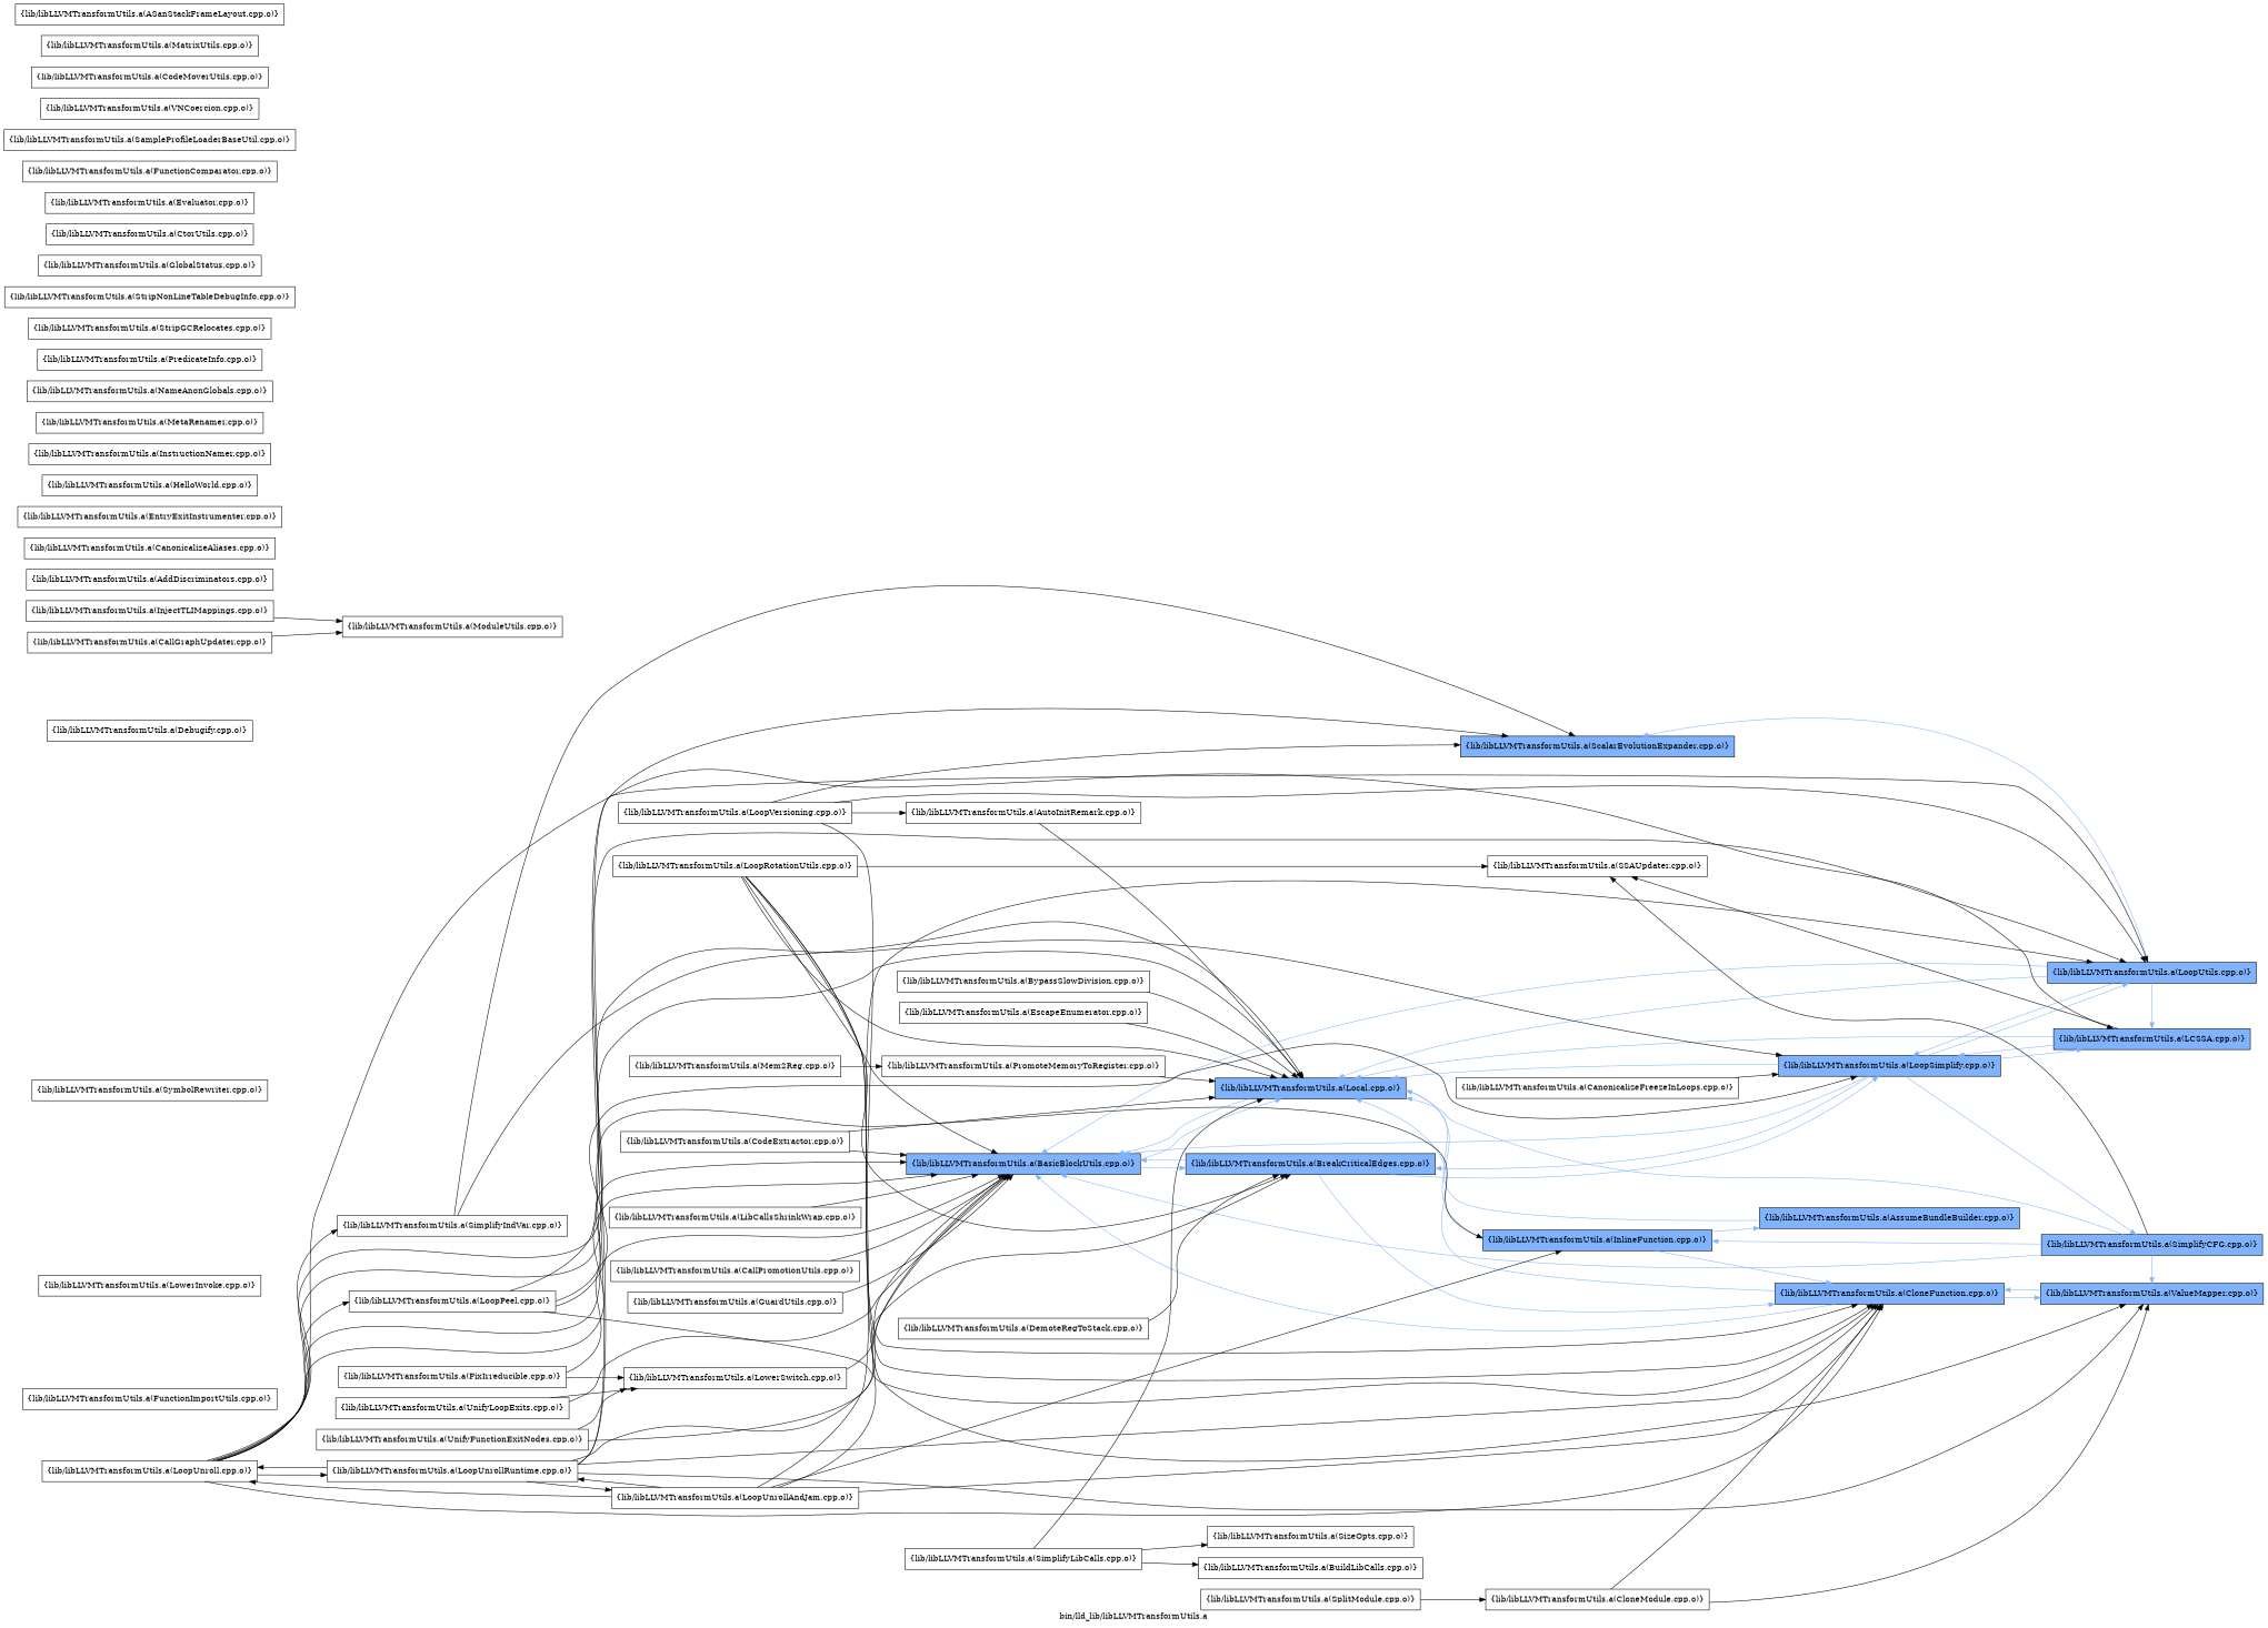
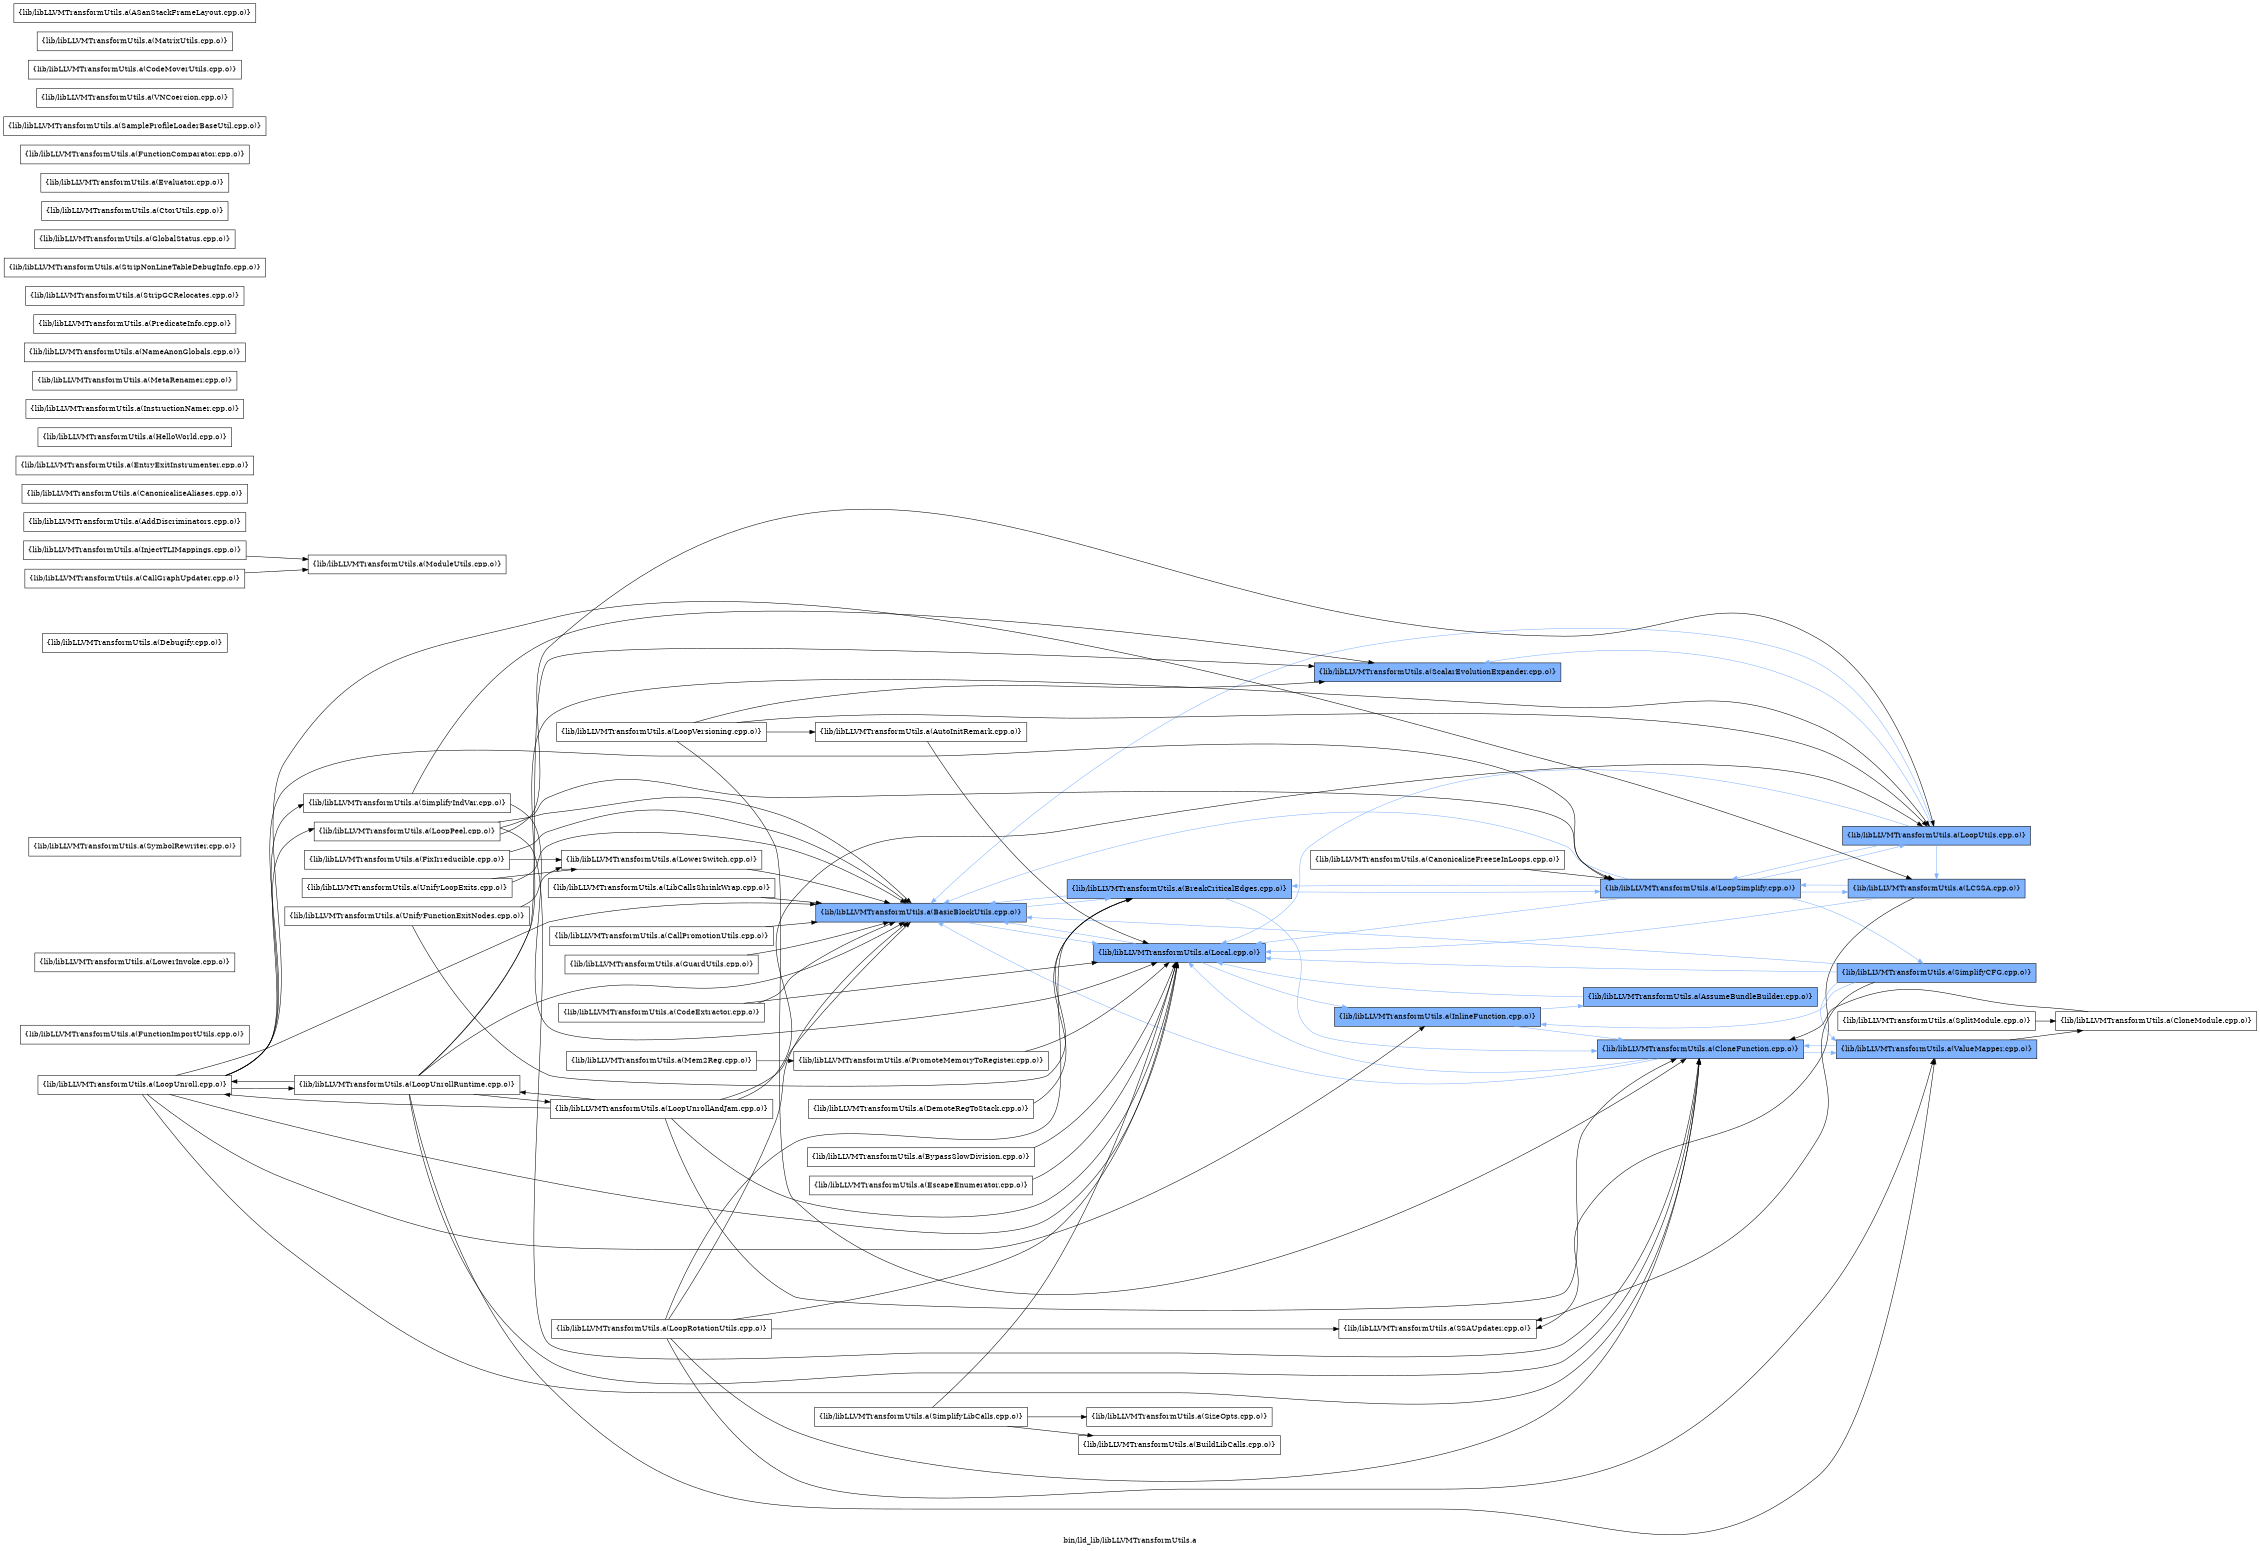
  digraph {
    label="bin/lld_lib/libLLVMTransformUtils.a"
    rankdir=LR
    node [group=0 shape=box]
    n1 [fillcolor="0.600000 0.5 1" group=1 label="{lib/libLLVMTransformUtils.a(BasicBlockUtils.cpp.o)}" style=filled]
    n2 [fillcolor="0.600000 0.5 1" group=1 label="{lib/libLLVMTransformUtils.a(BreakCriticalEdges.cpp.o)}" style=filled]
    n3 [fillcolor="0.600000 0.5 1" group=1 label="{lib/libLLVMTransformUtils.a(Local.cpp.o)}" style=filled]
    n4 [fillcolor="0.600000 0.5 1" group=1 label="{lib/libLLVMTransformUtils.a(CloneFunction.cpp.o)}" style=filled]
    n5 [fillcolor="0.600000 0.5 1" group=1 label="{lib/libLLVMTransformUtils.a(LoopSimplify.cpp.o)}" style=filled]
    n6 [fillcolor="0.600000 0.5 1" group=1 label="{lib/libLLVMTransformUtils.a(ValueMapper.cpp.o)}" style=filled]
    n7 [fillcolor="0.600000 0.5 1" group=1 label="{lib/libLLVMTransformUtils.a(LCSSA.cpp.o)}" style=filled]
    n8 [fillcolor="0.600000 0.5 1" group=1 label="{lib/libLLVMTransformUtils.a(LoopUtils.cpp.o)}" style=filled]
    n9 [fillcolor="0.600000 0.5 1" group=1 label="{lib/libLLVMTransformUtils.a(SimplifyCFG.cpp.o)}" style=filled]
    n10 [label="{lib/libLLVMTransformUtils.a(SSAUpdater.cpp.o)}"]
    n11 [fillcolor="0.600000 0.5 1" group=1 label="{lib/libLLVMTransformUtils.a(ScalarEvolutionExpander.cpp.o)}" style=filled]
    n12 [fillcolor="0.600000 0.5 1" group=1 label="{lib/libLLVMTransformUtils.a(InlineFunction.cpp.o)}" style=filled]
    n13 [fillcolor="0.600000 0.5 1" group=1 label="{lib/libLLVMTransformUtils.a(AssumeBundleBuilder.cpp.o)}" style=filled]
    n14 [label="{lib/libLLVMTransformUtils.a(SizeOpts.cpp.o)}"]
    n15 [label="{lib/libLLVMTransformUtils.a(FunctionImportUtils.cpp.o)}"]
    n16 [label="{lib/libLLVMTransformUtils.a(SplitModule.cpp.o)}"]
    n17 [label="{lib/libLLVMTransformUtils.a(CloneModule.cpp.o)}"]
    n18 [label="{lib/libLLVMTransformUtils.a(CanonicalizeFreezeInLoops.cpp.o)}"]
    n19 [label="{lib/libLLVMTransformUtils.a(LowerInvoke.cpp.o)}"]
    n20 [label="{lib/libLLVMTransformUtils.a(SymbolRewriter.cpp.o)}"]
    n21 [label="{lib/libLLVMTransformUtils.a(BypassSlowDivision.cpp.o)}"]
    n22 [label="{lib/libLLVMTransformUtils.a(SimplifyLibCalls.cpp.o)}"]
    n23 [label="{lib/libLLVMTransformUtils.a(BuildLibCalls.cpp.o)}"]
    n24 [label="{lib/libLLVMTransformUtils.a(Debugify.cpp.o)}"]
    n25 [label="{lib/libLLVMTransformUtils.a(DemoteRegToStack.cpp.o)}"]
    n26 [label="{lib/libLLVMTransformUtils.a(EscapeEnumerator.cpp.o)}"]
    n27 [label="{lib/libLLVMTransformUtils.a(ModuleUtils.cpp.o)}"]
    n28 [label="{lib/libLLVMTransformUtils.a(AddDiscriminators.cpp.o)}"]
    n29 [label="{lib/libLLVMTransformUtils.a(CanonicalizeAliases.cpp.o)}"]
    n30 [label="{lib/libLLVMTransformUtils.a(EntryExitInstrumenter.cpp.o)}"]
    n31 [label="{lib/libLLVMTransformUtils.a(FixIrreducible.cpp.o)}"]
    n32 [label="{lib/libLLVMTransformUtils.a(LowerSwitch.cpp.o)}"]
    n33 [label="{lib/libLLVMTransformUtils.a(HelloWorld.cpp.o)}"]
    n34 [label="{lib/libLLVMTransformUtils.a(InjectTLIMappings.cpp.o)}"]
    n35 [label="{lib/libLLVMTransformUtils.a(InstructionNamer.cpp.o)}"]
    n36 [label="{lib/libLLVMTransformUtils.a(LibCallsShrinkWrap.cpp.o)}"]
    n37 [label="{lib/libLLVMTransformUtils.a(LoopVersioning.cpp.o)}"]
    n38 [label="{lib/libLLVMTransformUtils.a(AutoInitRemark.cpp.o)}"]
    n39 [label="{lib/libLLVMTransformUtils.a(Mem2Reg.cpp.o)}"]
    n40 [label="{lib/libLLVMTransformUtils.a(PromoteMemoryToRegister.cpp.o)}"]
    n41 [label="{lib/libLLVMTransformUtils.a(MetaRenamer.cpp.o)}"]
    n42 [label="{lib/libLLVMTransformUtils.a(NameAnonGlobals.cpp.o)}"]
    n43 [label="{lib/libLLVMTransformUtils.a(PredicateInfo.cpp.o)}"]
    n44 [label="{lib/libLLVMTransformUtils.a(StripGCRelocates.cpp.o)}"]
    n45 [label="{lib/libLLVMTransformUtils.a(StripNonLineTableDebugInfo.cpp.o)}"]
    n46 [label="{lib/libLLVMTransformUtils.a(UnifyFunctionExitNodes.cpp.o)}"]
    n47 [label="{lib/libLLVMTransformUtils.a(UnifyLoopExits.cpp.o)}"]
    n48 [label="{lib/libLLVMTransformUtils.a(CallGraphUpdater.cpp.o)}"]
    n49 [label="{lib/libLLVMTransformUtils.a(CodeExtractor.cpp.o)}"]
    n50 [label="{lib/libLLVMTransformUtils.a(GlobalStatus.cpp.o)}"]
    n51 [label="{lib/libLLVMTransformUtils.a(CtorUtils.cpp.o)}"]
    n52 [label="{lib/libLLVMTransformUtils.a(Evaluator.cpp.o)}"]
    n53 [label="{lib/libLLVMTransformUtils.a(CallPromotionUtils.cpp.o)}"]
    n54 [label="{lib/libLLVMTransformUtils.a(FunctionComparator.cpp.o)}"]
    n55 [label="{lib/libLLVMTransformUtils.a(SampleProfileLoaderBaseUtil.cpp.o)}"]
    n56 [label="{lib/libLLVMTransformUtils.a(GuardUtils.cpp.o)}"]
    n57 [label="{lib/libLLVMTransformUtils.a(VNCoercion.cpp.o)}"]
    n58 [label="{lib/libLLVMTransformUtils.a(SimplifyIndVar.cpp.o)}"]
    n59 [label="{lib/libLLVMTransformUtils.a(CodeMoverUtils.cpp.o)}"]
    n60 [label="{lib/libLLVMTransformUtils.a(LoopPeel.cpp.o)}"]
    n61 [label="{lib/libLLVMTransformUtils.a(LoopRotationUtils.cpp.o)}"]
    n62 [label="{lib/libLLVMTransformUtils.a(LoopUnroll.cpp.o)}"]
    n63 [label="{lib/libLLVMTransformUtils.a(LoopUnrollRuntime.cpp.o)}"]
    n64 [label="{lib/libLLVMTransformUtils.a(LoopUnrollAndJam.cpp.o)}"]
    n65 [label="{lib/libLLVMTransformUtils.a(MatrixUtils.cpp.o)}"]
    n66 [label="{lib/libLLVMTransformUtils.a(ASanStackFrameLayout.cpp.o)}"]
    subgraph sub_1 {
      rank=same
      n1
    }
    subgraph sub_2 {
      rank=same
      n2
      n3
    }
    subgraph sub_3 {
      rank=same
      n4
      n5
    }
    subgraph sub_4 {
      rank=same
      n6
      n7
      n8
      n9
    }
    subgraph sub_5 {
      rank=same
      n10
      n11
      n12
    }
    n1 -> n2 [color="0.600000 0.5 1"]
    n1 -> n3 [color="0.600000 0.5 1"]
    n2 -> n1 [color="0.600000 0.5 1"]
    n2 -> n4 [color="0.600000 0.5 1"]
    n2 -> n5 [color="0.600000 0.5 1"]
    n3 -> n1 [color="0.600000 0.5 1"]
    n3 -> n12 [color="0.600000 0.5 1"]
    n4 -> n1 [color="0.600000 0.5 1"]
    n4 -> n3 [color="0.600000 0.5 1"]
    n4 -> n6 [color="0.600000 0.5 1"]
    n5 -> n1 [color="0.600000 0.5 1"]
    n5 -> n2 [color="0.600000 0.5 1"]
    n5 -> n3 [color="0.600000 0.5 1"]
    n5 -> n7 [color="0.600000 0.5 1"]
    n5 -> n8 [color="0.600000 0.5 1"]
    n5 -> n9 [color="0.600000 0.5 1"]
    n6 -> n4 [color="0.600000 0.5 1"]
    n7 -> n3 [color="0.600000 0.5 1"]
    n7 -> n5 [color="0.600000 0.5 1"]
    n7 -> n10
    n8 -> n1 [color="0.600000 0.5 1"]
    n8 -> n3 [color="0.600000 0.5 1"]
    n8 -> n5 [color="0.600000 0.5 1"]
    n8 -> n7 [color="0.600000 0.5 1"]
    n8 -> n11 [color="0.600000 0.5 1"]
    n9 -> n1 [color="0.600000 0.5 1"]
    n9 -> n3 [color="0.600000 0.5 1"]
    n9 -> n6 [color="0.600000 0.5 1"]
    n9 -> n10
    n9 -> n12 [color="0.600000 0.5 1"]
    n12 -> n4 [color="0.600000 0.5 1"]
    n12 -> n13 [color="0.600000 0.5 1"]
    n13 -> n3 [color="0.600000 0.5 1"]
    n16 -> n17
    n17 -> n4
-   n17 -> n6
+   n6 -> n17
    n18 -> n5
    n21 -> n3
    n22 -> n3
    n22 -> n14
    n22 -> n23
    n25 -> n2
    n26 -> n3
    n31 -> n1
    n31 -> n32
    n32 -> n1
    n34 -> n27
    n36 -> n1
    n37 -> n4
    n37 -> n8
    n37 -> n11
    n37 -> n38
    n38 -> n3
    n39 -> n40
    n40 -> n3
    n46 -> n2
    n46 -> n32
    n47 -> n1
    n47 -> n32
    n48 -> n27
    n49 -> n1
    n49 -> n3
    n53 -> n1
    n56 -> n1
    n58 -> n3
    n58 -> n11
    n60 -> n1
    n60 -> n4
    n60 -> n5
    n60 -> n8
    n61 -> n1
    n61 -> n2
    n61 -> n3
    n61 -> n4
    n61 -> n6
    n61 -> n10
    n62 -> n1
    n62 -> n3
    n62 -> n4
    n62 -> n5
    n62 -> n7
    n62 -> n12
    n62 -> n58
    n62 -> n60
    n62 -> n63
    n63 -> n1
    n63 -> n4
    n63 -> n6
    n63 -> n8
    n63 -> n11
    n63 -> n62
    n63 -> n64
    n64 -> n1
    n64 -> n4
    n64 -> n8
-   n64 -> n12
+   n64 -> n3
    n64 -> n62
    n64 -> n63
  }
